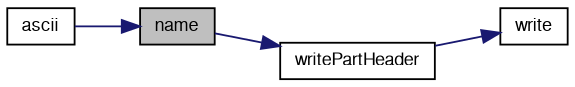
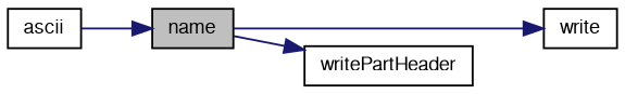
  digraph {
    rankdir=LR
    node [color=black fontname=FreeSans fontsize=10 shape=record]
    edge [color=midnightblue fontname=FreeSans fontsize=10 labelfontname=FreeSans labelfontsize=10 style=solid]
    n1 [fillcolor=grey75 fontcolor=black height=0.2 label=name style=filled width=0.4]
    n2 [height=0.2 label=write width=0.4]
    n3 [height=0.2 label=writePartHeader width=0.4]
    n4 [height=0.2 label=ascii width=0.4]
-   n3 -> n2
+   n1 -> n2
    n1 -> n3
    n4 -> n1
  }
